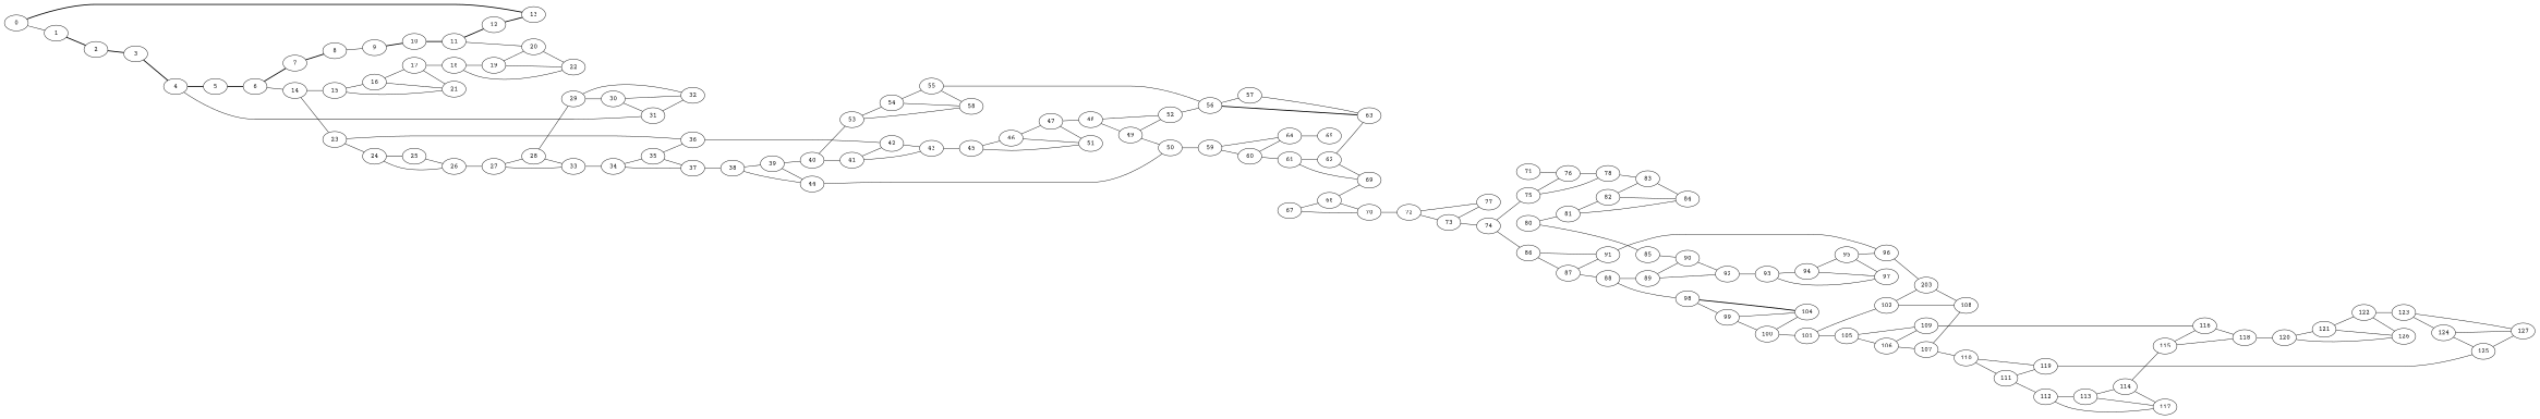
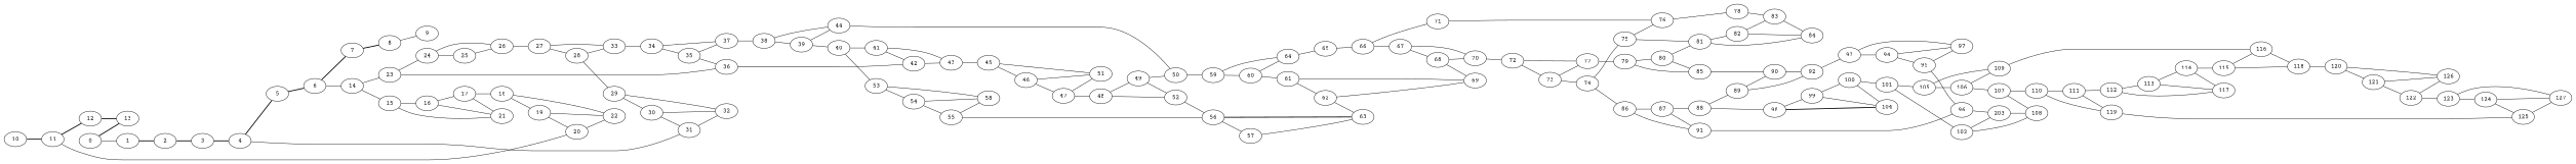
  graph {
    fontname="Courier Prime"
    rankdir=LR
    node [fontname="Courier Prime"]
    edge [fontname="Courier Prime"]
    0
    1
    13
    2
    3
    25
    26
    4
    5
    31
    6
    32
    7
    14
    8
    15
    23
    9
    16
    21
    24
    36
    10
    11
    12
    20
    22
    27
    17
    42
    18
    19
    43
    28
    33
    29
    34
    30
    35
    37
    38
    39
    44
    45
    40
    50
    41
    53
    59
    54
    58
    55
    46
    51
    47
    60
    64
    48
    49
    52
    56
    57
    63
    61
    65
    62
    69
+   66
    71
    67
    76
    68
    70
    78
    72
    73
    77
    74
+   79
    83
    75
    86
    80
    85
    87
    91
    88
    96
    84
    81
    90
    82
    92
    93
    89
    98
    n97 [label=203]
    99
    104
    100
    94
    97
    108
    95
    101
    102
    105
    106
    109
    107
    116
    110
    118
    111
    119
    112
    125
    120
    113
    117
    127
    114
    115
    121
    126
    122
    123
    124
    0 -- 1 [style=solid]
    0 -- 13 [style=bold]
    1 -- 2 [style=bold]
    2 -- 3 [style=bold]
    3 -- 4 [style=bold]
    25 -- 26
    26 -- 27
    4 -- 5 [style=bold]
    4 -- 31
    5 -- 6 [style=bold]
    31 -- 32
    6 -- 7 [style=bold]
    6 -- 14
    7 -- 8 [style=bold]
    14 -- 15
    14 -- 23
    8 -- 9 [style=solid]
    15 -- 16
    15 -- 21
    23 -- 24
    23 -- 36
-   9 -- 10 [style=bold]
    16 -- 21
    16 -- 17
    24 -- 25
    24 -- 26
    36 -- 42
    10 -- 11 [style=bold]
    11 -- 12 [style=bold]
    11 -- 20
    12 -- 13 [style=bold]
    20 -- 22
    27 -- 28
    27 -- 33
    17 -- 21
    17 -- 18
    42 -- 43
    18 -- 22
    18 -- 19
    19 -- 20
    19 -- 22
    43 -- 45
    28 -- 33
    28 -- 29
    33 -- 34
    29 -- 32
    29 -- 30
    34 -- 35
    34 -- 37
    30 -- 31
    30 -- 32
    35 -- 36
    35 -- 37
    37 -- 38
    38 -- 39
    38 -- 44
    39 -- 44
    39 -- 40
    44 -- 50
    45 -- 46
    45 -- 51
    40 -- 41
    40 -- 53
    50 -- 59
    41 -- 42
    41 -- 43
    53 -- 54
    53 -- 58
    59 -- 60
    59 -- 64
    54 -- 58
    54 -- 55
    55 -- 58
    55 -- 56
    46 -- 51
    46 -- 47
    47 -- 51
    47 -- 48
    60 -- 64
    60 -- 61
    64 -- 65
    48 -- 49
    48 -- 52
    49 -- 50
    49 -- 52
    52 -- 56
    56 -- 57
    56 -- 63 [style=bold]
    57 -- 63
    61 -- 62
    61 -- 69
+   65 -- 66
    62 -- 63
    62 -- 69
+   66 -- 71
+   66 -- 67
    71 -- 76
    67 -- 68
    67 -- 70
    76 -- 78
    68 -- 69
    68 -- 70
    70 -- 72
    78 -- 83
    72 -- 73
    72 -- 77
    73 -- 77
    73 -- 74
+   77 -- 79
    74 -- 75
    74 -- 86
+   79 -- 80
+   79 -- 85
    83 -- 84
    75 -- 76
-   75 -- 78
+   75 -- 81
    86 -- 87
    86 -- 91
    80 -- 85
    80 -- 81
    85 -- 90
    87 -- 91
    87 -- 88
    91 -- 96
    88 -- 89
    88 -- 98
    96 -- n97
    81 -- 84
    81 -- 82
    90 -- 92
    82 -- 83
    82 -- 84
    92 -- 93
    93 -- 94
    93 -- 97
    89 -- 90
    89 -- 92
    98 -- 99
    98 -- 104 [style=bold]
    n97 -- 108
    99 -- 104
    99 -- 100
    100 -- 104
    100 -- 101
    94 -- 97
    94 -- 95
    95 -- 96
    95 -- 97
    101 -- 102
    101 -- 105
    102 -- n97
    102 -- 108
    105 -- 106
    105 -- 109
    106 -- 109
    106 -- 107
    109 -- 116
    107 -- 108
    107 -- 110
    116 -- 118
    110 -- 111
    110 -- 119
    118 -- 120
    111 -- 119
    111 -- 112
    119 -- 125
    112 -- 113
    112 -- 117
    125 -- 127
    120 -- 121
    120 -- 126
    113 -- 117
    113 -- 114
    114 -- 117
    114 -- 115
    115 -- 116
    115 -- 118
    121 -- 126
    121 -- 122
    122 -- 126
    122 -- 123
    123 -- 127
    123 -- 124
    124 -- 125
    124 -- 127
  }
